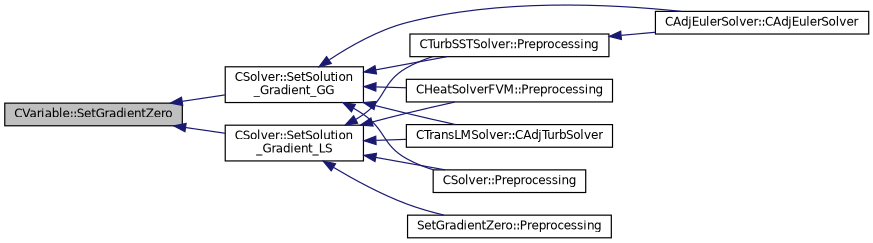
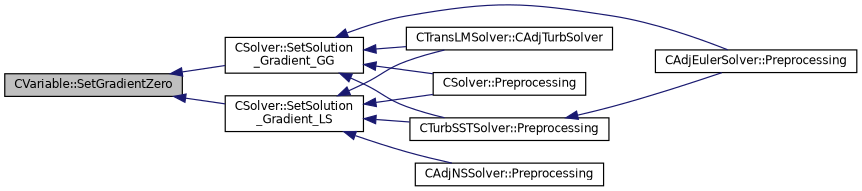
  digraph {
    rankdir=LR
    node [color=black fillcolor=white fontname=Helvetica fontsize=10 shape=record style=filled]
    edge [color=midnightblue dir=back fontname=Helvetica fontsize=10 labelfontname=Helvetica labelfontsize=10 style=solid]
    n1 [fillcolor=grey75 fontcolor=black height=0.2 label="CVariable::SetGradientZero" width=0.4]
    n2 [height=0.2 label="CSolver::SetSolution\l_Gradient_GG" width=0.4]
    n3 [height=0.2 label="CSolver::SetSolution\l_Gradient_LS" width=0.4]
-   n4 [height=0.2 label="CAdjEulerSolver::CAdjEulerSolver" width=0.4]
-   n5 [height=0.2 label="CHeatSolverFVM::Preprocessing" width=0.4]
+   n4 [height=0.2 label="CAdjEulerSolver::Preprocessing" width=0.4]
    n6 [height=0.2 label="CTransLMSolver::CAdjTurbSolver" width=0.4]
    n7 [height=0.2 label="CSolver::Preprocessing" width=0.4]
    n8 [height=0.2 label="CTurbSSTSolver::Preprocessing" width=0.4]
-   n9 [height=0.2 label="SetGradientZero::Preprocessing" width=0.4]
+   n9 [height=0.2 label="CAdjNSSolver::Preprocessing" width=0.4]
    n1 -> n2
    n1 -> n3
    n2 -> n4
-   n2 -> n5
    n2 -> n6
    n2 -> n7
    n2 -> n8
-   n3 -> n5
    n3 -> n6
    n3 -> n7
    n3 -> n8
    n3 -> n9
    n8 -> n4
  }
